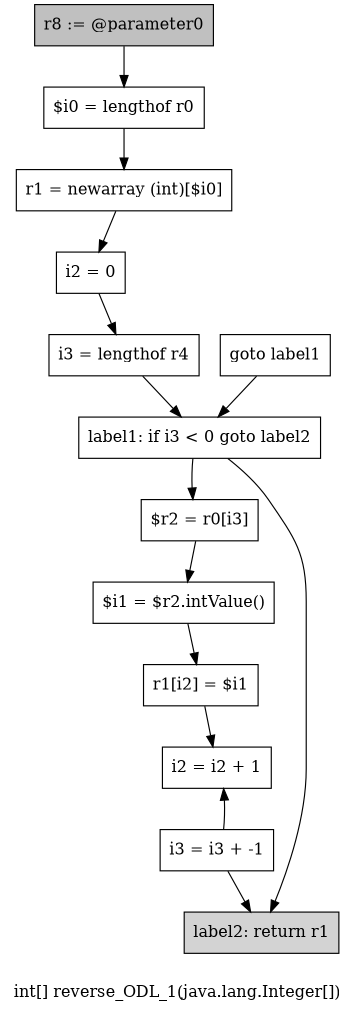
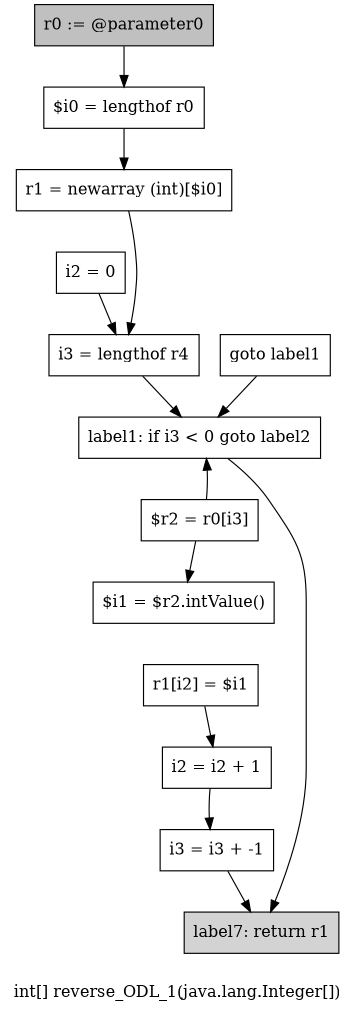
  digraph {
    label="int[] reverse_ODL_1(java.lang.Integer[])"
    node [shape=box]
-   n1 [fillcolor=gray label="r8 := @parameter0" style=filled]
+   n1 [fillcolor=gray label="r0 := @parameter0" style=filled]
    n2 [label="$i0 = lengthof r0"]
    n3 [label="r1 = newarray (int)[$i0]"]
    n4 [label="i2 = 0"]
    n5 [label="i3 = lengthof r4"]
    n6 [label="label1: if i3 < 0 goto label2"]
    n7 [label="$r2 = r0[i3]"]
-   n8 [fillcolor=lightgray label="label2: return r1" style=filled]
+   n8 [fillcolor=lightgray label="label7: return r1" style=filled]
    n9 [label="$i1 = $r2.intValue()"]
    n10 [label="r1[i2] = $i1"]
    n11 [label="i2 = i2 + 1"]
    n12 [label="i3 = i3 + -1"]
    n13 [label="goto label1"]
    n1 -> n2
    n2 -> n3
-   n3 -> n4
+   n3 -> n5
    n4 -> n5
    n5 -> n6
-   n6 -> n7
+   n7 -> n6
    n6 -> n8
    n7 -> n9
-   n9 -> n10
    n10 -> n11
-   n12 -> n11
+   n11 -> n12
    n12 -> n8
    n13 -> n6
  }
